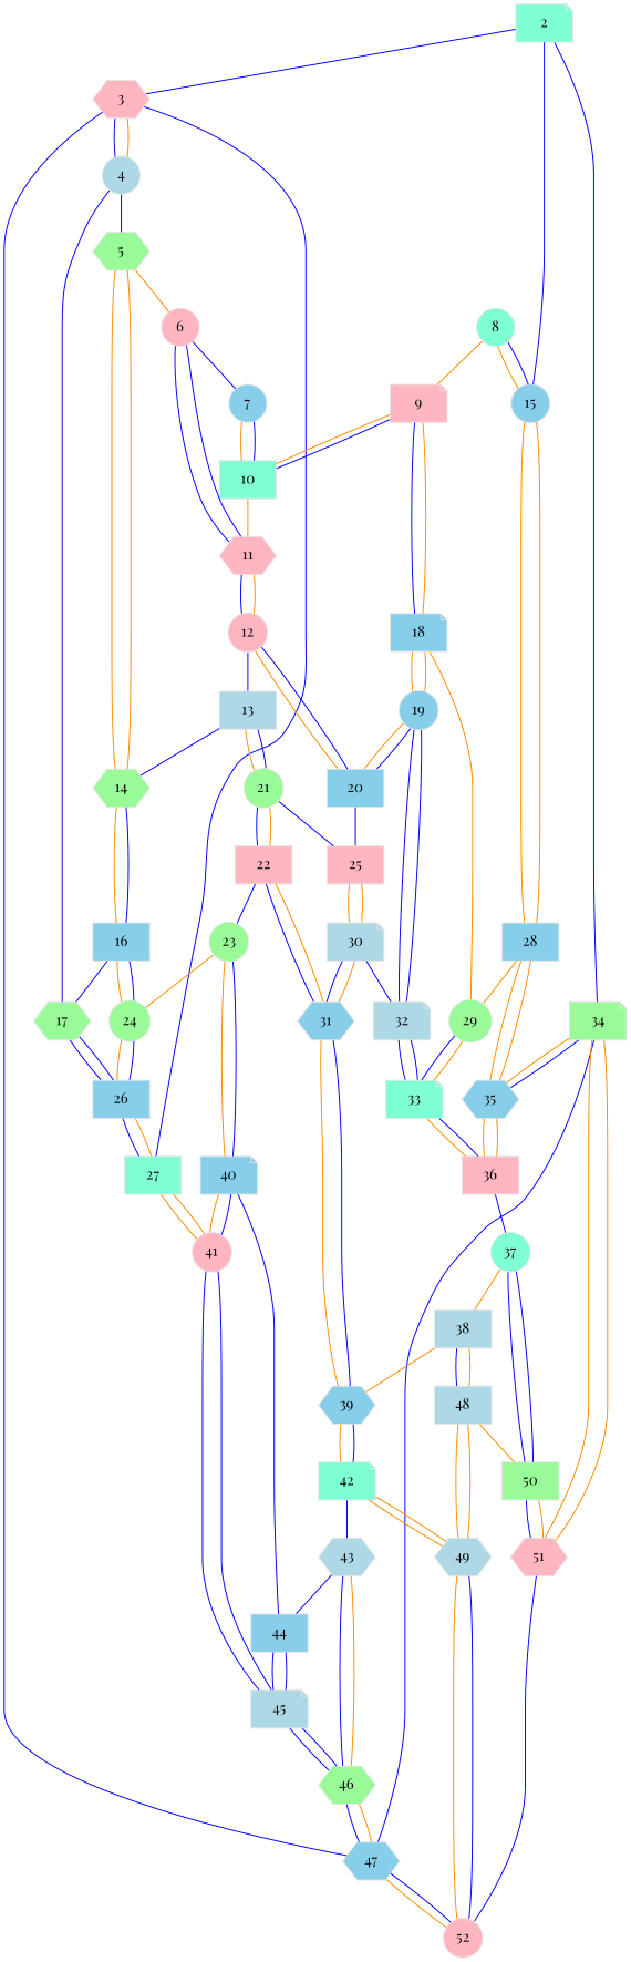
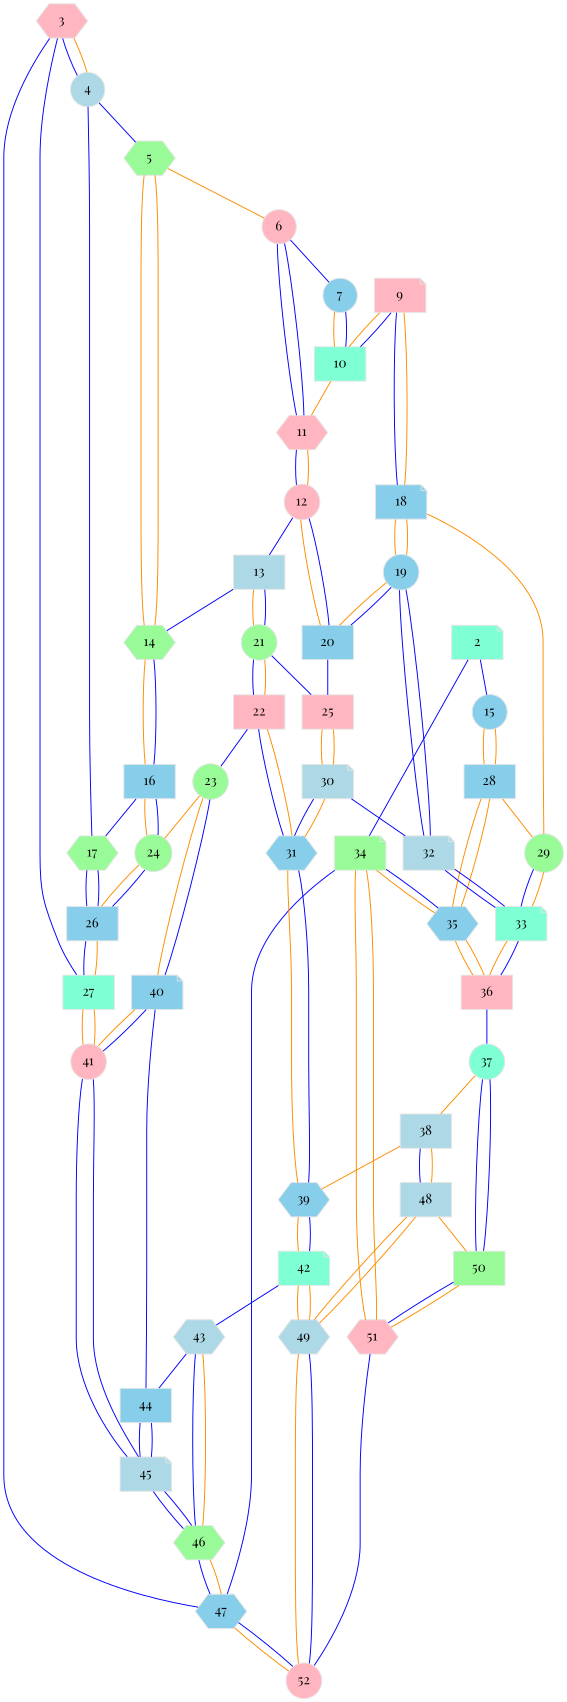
  graph {
    fontname="Playfair Display"
    node [color=gray90 fillcolor=skyblue fontname="Playfair Display" shape=circle style=filled]
    edge [color=blue fontname="Playfair Display"]
    2 [fillcolor=aquamarine shape=note]
    3 [fillcolor=lightpink shape=hexagon]
    15
    34 [fillcolor=palegreen shape=note]
-   8 [fillcolor=aquamarine]
    9 [fillcolor=lightpink shape=note]
    4 [fillcolor=lightblue]
    27 [fillcolor=aquamarine shape=box]
    47 [shape=hexagon]
    28 [shape=box]
    35 [shape=hexagon]
    51 [fillcolor=lightpink shape=hexagon]
    5 [fillcolor=palegreen shape=hexagon]
    17 [fillcolor=palegreen shape=hexagon]
    41 [fillcolor=lightpink]
    52 [fillcolor=lightpink]
    6 [fillcolor=lightpink]
    14 [fillcolor=palegreen shape=hexagon]
    26 [shape=box]
    7
    11 [fillcolor=lightpink shape=hexagon]
    16 [shape=box]
    10 [fillcolor=aquamarine shape=box]
    12 [fillcolor=lightpink]
    18 [shape=note]
    19
    29 [fillcolor=palegreen]
    13 [fillcolor=lightblue shape=box]
    20 [shape=box]
    21 [fillcolor=palegreen]
    25 [fillcolor=lightpink shape=box]
    22 [fillcolor=lightpink shape=box]
    24 [fillcolor=palegreen]
    32 [fillcolor=lightblue shape=note]
    33 [fillcolor=aquamarine shape=note]
    30 [fillcolor=lightblue shape=note]
    23 [fillcolor=palegreen]
    31 [shape=hexagon]
    40 [shape=note]
    39 [shape=hexagon]
    44 [shape=box]
    45 [fillcolor=lightblue shape=note]
    36 [fillcolor=lightpink shape=box]
    42 [fillcolor=aquamarine shape=note]
    37 [fillcolor=aquamarine]
    38 [fillcolor=lightblue shape=box]
    50 [fillcolor=palegreen shape=box]
    48 [fillcolor=lightblue shape=box]
    49 [fillcolor=lightblue shape=hexagon]
    43 [fillcolor=lightblue shape=hexagon]
    46 [fillcolor=palegreen shape=hexagon]
-   2 -- 3
    2 -- 15
    2 -- 34
    3 -- 4
    3 -- 4 [color=darkorange]
    3 -- 27
    3 -- 47
    15 -- 28 [color=darkorange]
    15 -- 28 [color=darkorange]
    34 -- 47
    34 -- 35 [color=darkorange]
    34 -- 35
    34 -- 51 [color=darkorange]
    34 -- 51 [color=darkorange]
-   8 -- 15 [color=darkorange]
-   8 -- 15
-   8 -- 9 [color=darkorange]
    9 -- 10 [color=darkorange]
    9 -- 10
    9 -- 18
    9 -- 18 [color=darkorange]
    4 -- 5
    4 -- 17
    27 -- 41 [color=darkorange]
    27 -- 41 [color=darkorange]
    47 -- 52 [color=darkorange]
    47 -- 52
    28 -- 35 [color=darkorange]
    28 -- 35 [color=darkorange]
    28 -- 29 [color=darkorange]
    35 -- 36 [color=darkorange]
    35 -- 36 [color=darkorange]
    51 -- 52
    5 -- 6 [color=darkorange]
    5 -- 14 [color=darkorange]
    5 -- 14 [color=darkorange]
    17 -- 26
    17 -- 26
    41 -- 45
    41 -- 45
    6 -- 7
    6 -- 11
    6 -- 11
    14 -- 16 [color=darkorange]
    14 -- 16
    26 -- 27
    26 -- 27 [color=darkorange]
    7 -- 10 [color=darkorange]
    7 -- 10
    11 -- 12
    11 -- 12 [color=darkorange]
    16 -- 17
    16 -- 24 [color=darkorange]
    16 -- 24
    10 -- 11 [color=darkorange]
    12 -- 13
    12 -- 20 [color=darkorange]
    12 -- 20
    18 -- 19 [color=darkorange]
    18 -- 19 [color=darkorange]
    18 -- 29 [color=darkorange]
    19 -- 20 [color=darkorange]
    19 -- 20
    19 -- 32
    19 -- 32
    29 -- 33
    29 -- 33 [color=darkorange]
    13 -- 14
    13 -- 21 [color=darkorange]
    13 -- 21
    20 -- 25
    21 -- 25
    21 -- 22
    21 -- 22 [color=darkorange]
    25 -- 30 [color=darkorange]
    25 -- 30 [color=darkorange]
    22 -- 23
    22 -- 31
    22 -- 31 [color=darkorange]
    24 -- 26 [color=darkorange]
    24 -- 26
    32 -- 33
    32 -- 33
    33 -- 36 [color=darkorange]
    33 -- 36
    30 -- 32
    30 -- 31
    30 -- 31 [color=darkorange]
    23 -- 24 [color=darkorange]
    23 -- 40 [color=darkorange]
    23 -- 40
    31 -- 39 [color=darkorange]
    31 -- 39
    40 -- 41 [color=darkorange]
    40 -- 41
    40 -- 44
    39 -- 42 [color=darkorange]
    39 -- 42
    44 -- 45
    44 -- 45
    45 -- 46
    45 -- 46
    36 -- 37
    42 -- 49 [color=darkorange]
    42 -- 49 [color=darkorange]
    42 -- 43
    37 -- 38 [color=darkorange]
    37 -- 50
    37 -- 50
    38 -- 39 [color=darkorange]
    38 -- 48
    38 -- 48 [color=darkorange]
    50 -- 51
    50 -- 51 [color=darkorange]
    48 -- 50 [color=darkorange]
    48 -- 49 [color=darkorange]
    48 -- 49 [color=darkorange]
    49 -- 52 [color=darkorange]
    49 -- 52
    43 -- 44
    43 -- 46
    43 -- 46 [color=darkorange]
    46 -- 47
    46 -- 47 [color=darkorange]
  }
